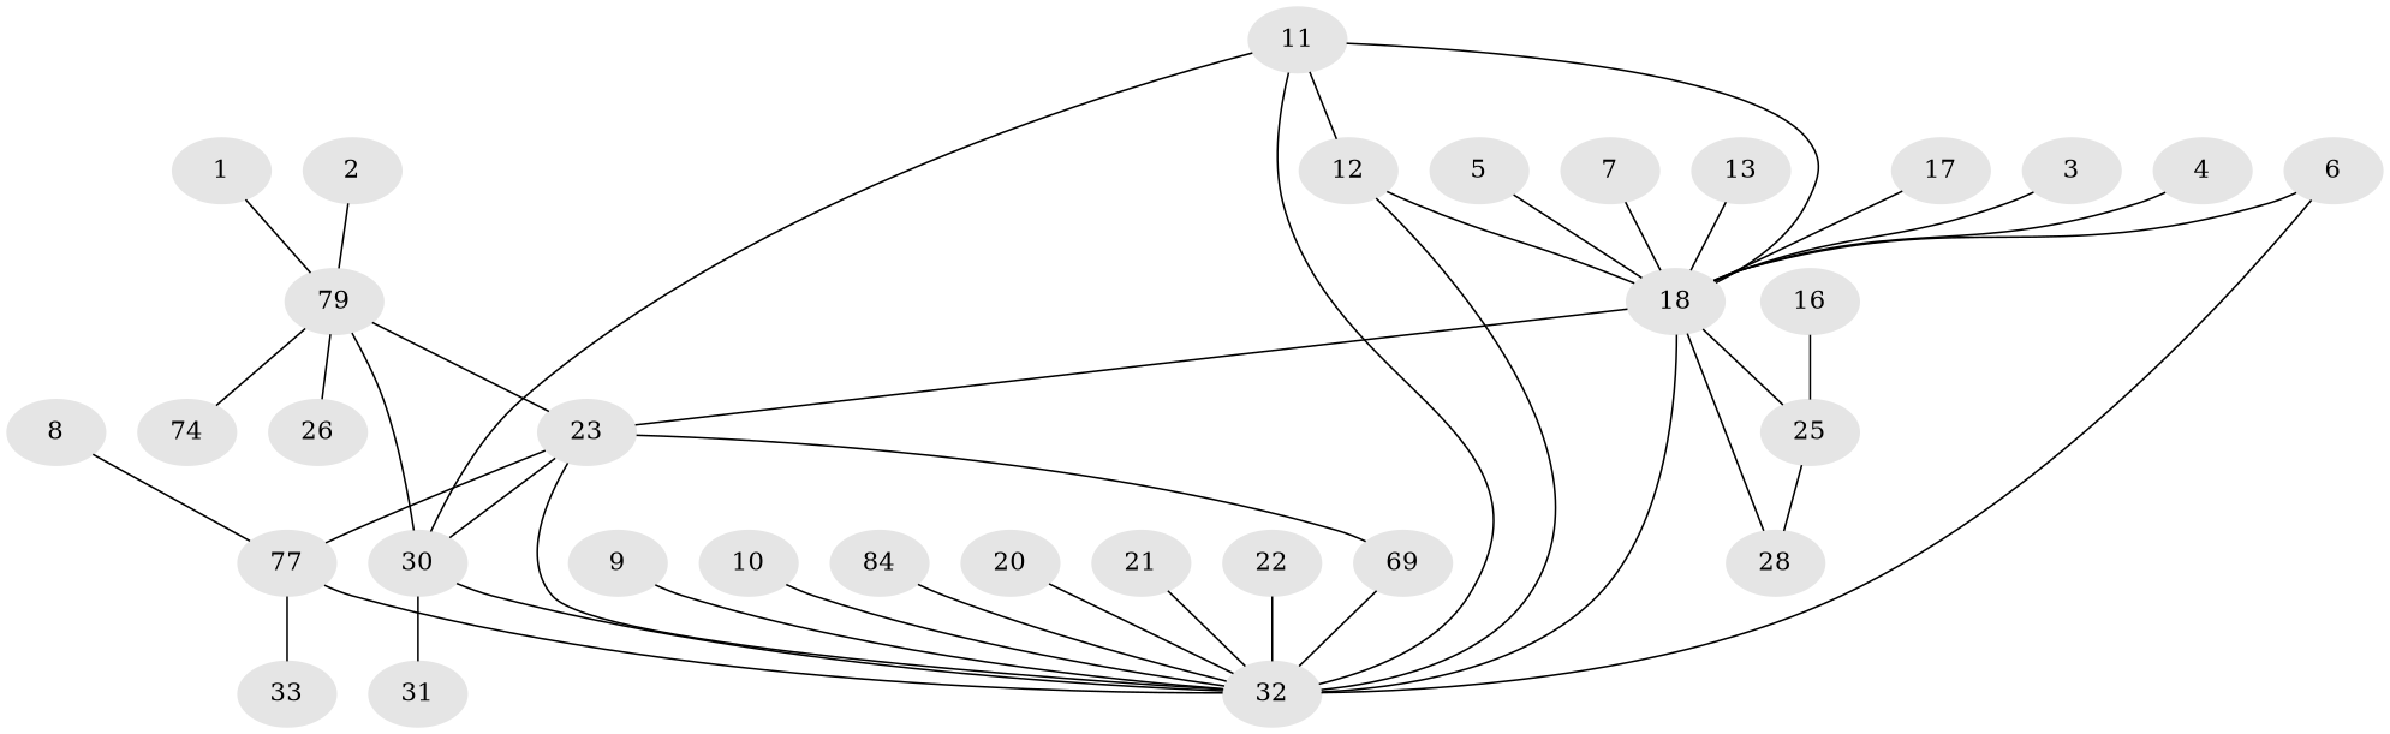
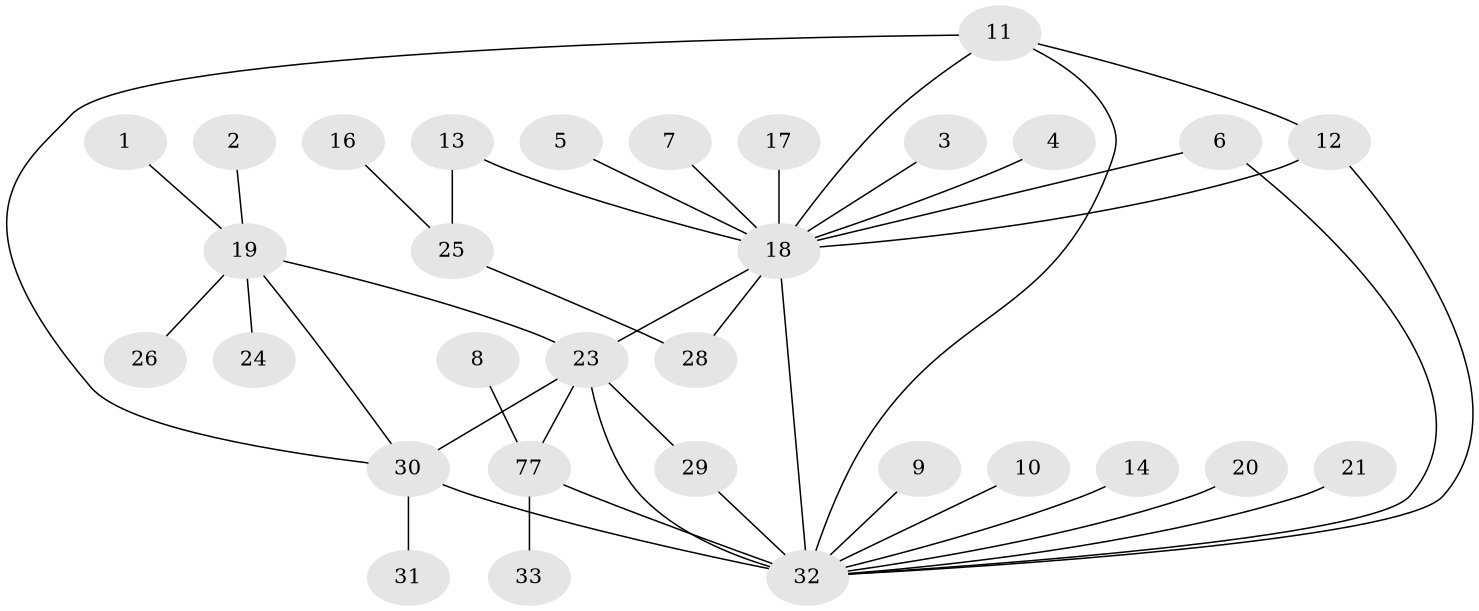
  graph {
    node [color=gray90 style=filled]
    edge [weight=1.0]
    1
-   19 [label=79]
+   19
    30
    23
-   24 [label=74]
+   24
    26
    2
    3
    18
    32
    25
    28
    4
    5
    6
    7
    n17 [label=77]
    8
    33
    9
    10
    11
    12
    31
    13
-   14 [label=84]
+   14
    16
    17
-   29 [label=69]
+   29
    20
    21
-   22
    1 -- 19
    19 -- 30
    19 -- 23
    19 -- 24
    19 -- 26
    30 -- 32
    30 -- 31
    23 -- 30
    23 -- 32
    23 -- n17
    23 -- 29
    2 -- 19
    3 -- 18
    18 -- 23
    18 -- 32 [weight=4.0]
-   18 -- 25
+   13 -- 25
    18 -- 28
    25 -- 28
    4 -- 18
    5 -- 18
    6 -- 18
    6 -- 32
    7 -- 18
    n17 -- 32
    n17 -- 33
    8 -- n17
    9 -- 32
    10 -- 32
    11 -- 30
    11 -- 18
    11 -- 32
    11 -- 12
    12 -- 18
    12 -- 32
    13 -- 18
    14 -- 32
    16 -- 25
    17 -- 18
    29 -- 32
    20 -- 32
    21 -- 32
-   22 -- 32
  }
